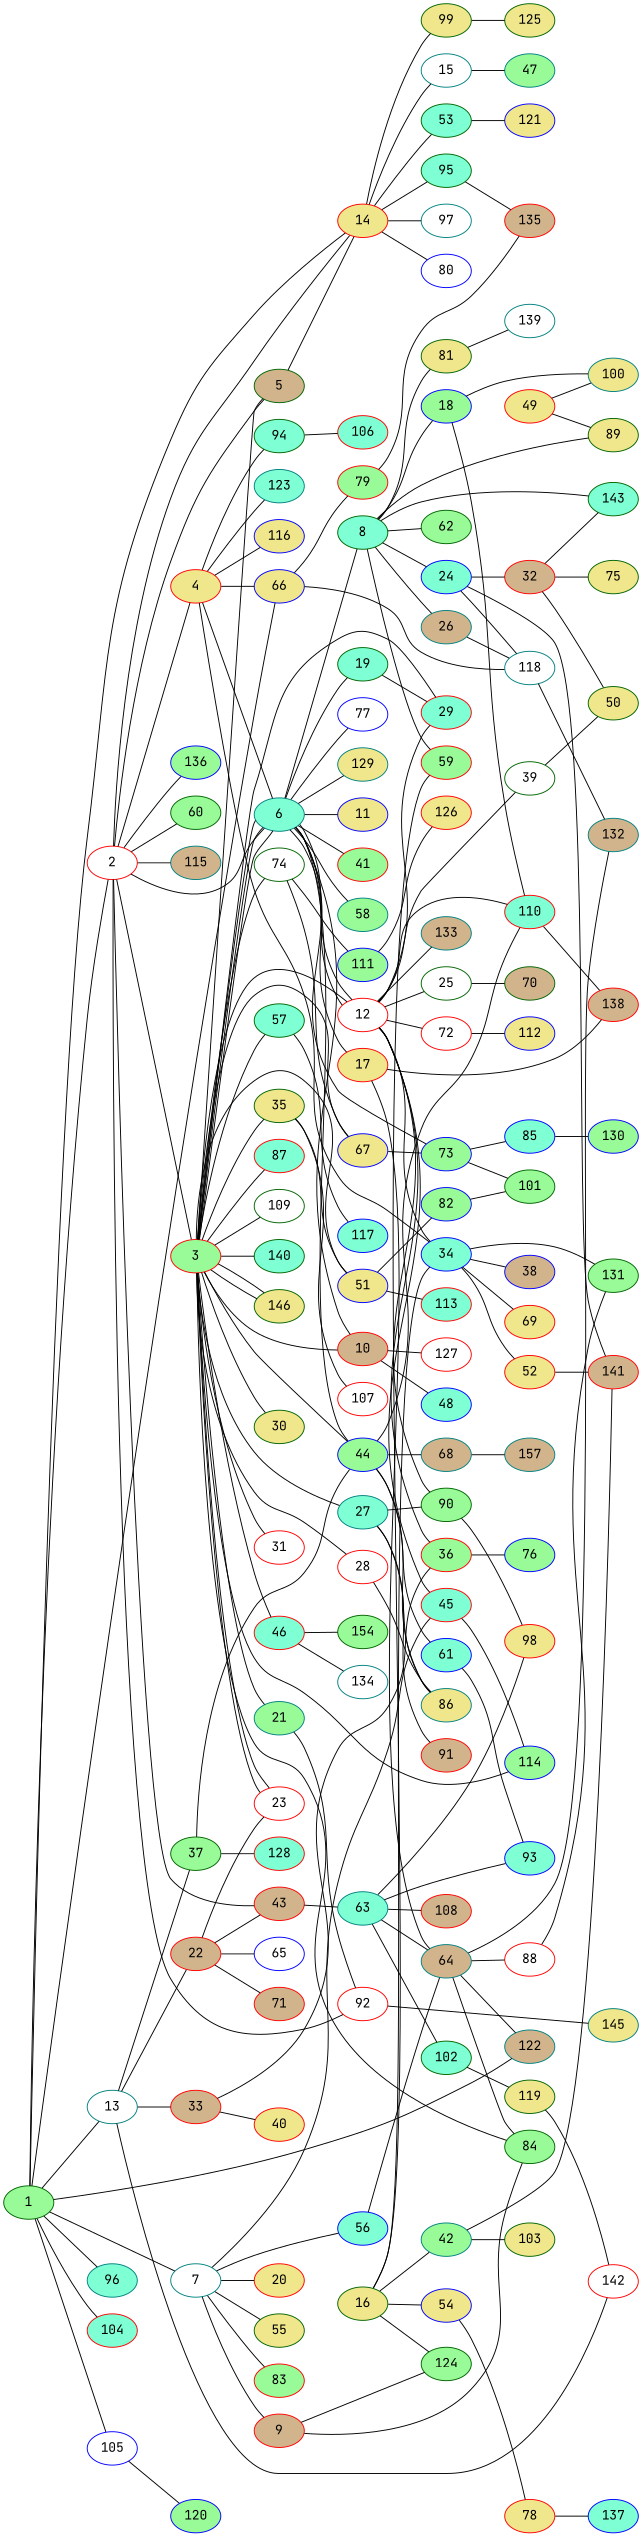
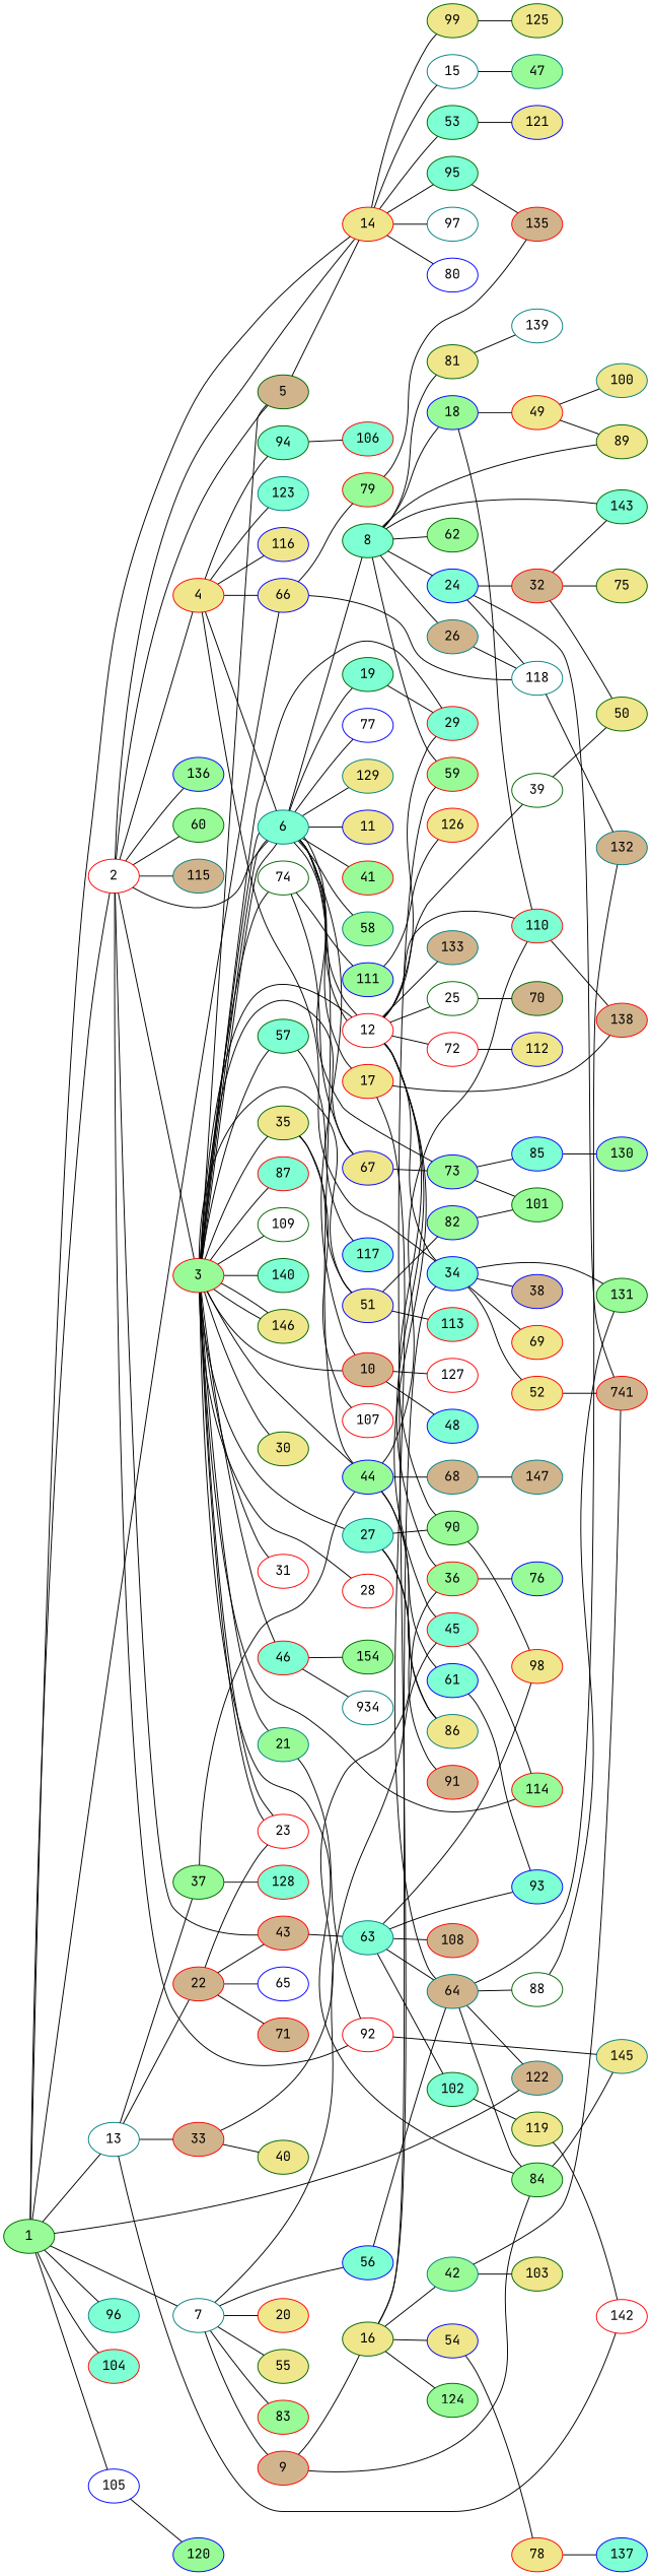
  graph {
    fontname="JetBrains Mono"
    rankdir=LR
    node [color=red fillcolor=khaki fontname="JetBrains Mono" style=filled]
    edge [fontname="JetBrains Mono"]
    1 [color=darkgreen fillcolor=palegreen]
    2 [fillcolor=white]
    7 [color=teal fillcolor=white]
    13 [color=teal fillcolor=white]
    14
    66 [color=blue]
    96 [color=teal fillcolor=aquamarine]
    104 [fillcolor=aquamarine]
    105 [color=blue fillcolor=white]
    122 [color=teal fillcolor=tan]
    3 [fillcolor=palegreen]
    4
    5 [color=darkgreen fillcolor=tan]
    6 [color=teal fillcolor=aquamarine]
    43 [fillcolor=tan]
    60 [color=darkgreen fillcolor=palegreen]
    92 [fillcolor=white]
    115 [color=teal fillcolor=tan]
    136 [color=blue fillcolor=palegreen]
    9 [fillcolor=tan]
    20
    45 [fillcolor=aquamarine]
    55 [color=darkgreen]
    56 [color=blue fillcolor=aquamarine]
    83 [fillcolor=palegreen]
    22 [fillcolor=tan]
    33 [fillcolor=tan]
    37 [color=darkgreen fillcolor=palegreen]
    142 [fillcolor=white]
    15 [color=teal fillcolor=white]
    53 [color=darkgreen fillcolor=aquamarine]
    80 [color=blue fillcolor=white]
    95 [color=darkgreen fillcolor=aquamarine]
    97 [color=teal fillcolor=white]
    99 [color=darkgreen]
    118 [color=teal fillcolor=white]
    79 [fillcolor=palegreen]
    120 [color=blue fillcolor=palegreen]
    67 [color=blue]
    10 [fillcolor=tan]
    12 [fillcolor=white]
    21 [color=teal fillcolor=palegreen]
    23 [fillcolor=white]
    27 [color=teal fillcolor=aquamarine]
    28 [fillcolor=white]
    29 [fillcolor=aquamarine]
    30 [color=darkgreen]
    31 [fillcolor=white]
    35 [color=darkgreen]
    44 [color=blue fillcolor=palegreen]
    46 [fillcolor=aquamarine]
    51 [color=blue]
    57 [color=darkgreen fillcolor=aquamarine]
    74 [color=darkgreen fillcolor=white]
    84 [color=darkgreen fillcolor=palegreen]
    87 [fillcolor=aquamarine]
    109 [color=darkgreen fillcolor=white]
-   114 [color=blue fillcolor=palegreen]
+   114 [fillcolor=palegreen]
    140 [color=darkgreen fillcolor=aquamarine]
    146 [color=darkgreen]
    34 [color=blue fillcolor=aquamarine]
    94 [color=darkgreen fillcolor=aquamarine]
    116 [color=blue]
    123 [color=teal fillcolor=aquamarine]
    8 [color=darkgreen fillcolor=aquamarine]
    11 [color=blue]
    17
    19 [color=darkgreen fillcolor=aquamarine]
    41 [fillcolor=palegreen]
    58 [color=teal fillcolor=palegreen]
    73 [color=blue fillcolor=palegreen]
    77 [color=blue fillcolor=white]
    129 [color=teal]
    63 [color=teal fillcolor=aquamarine]
    145 [color=teal]
    48 [color=blue fillcolor=aquamarine]
    127 [fillcolor=white]
    25 [color=darkgreen fillcolor=white]
    36 [fillcolor=palegreen]
    39 [color=darkgreen fillcolor=white]
    72 [fillcolor=white]
    90 [color=darkgreen fillcolor=palegreen]
    110 [fillcolor=aquamarine]
    133 [color=teal fillcolor=tan]
    86 [color=teal]
    91 [fillcolor=tan]
    107 [fillcolor=white]
    42 [color=teal fillcolor=palegreen]
-   141 [fillcolor=tan]
+   141 [fillcolor=tan label=741]
    103 [color=darkgreen]
    61 [color=blue fillcolor=aquamarine]
    68 [color=teal fillcolor=tan]
-   134 [color=teal fillcolor=white]
+   134 [color=teal fillcolor=white label=934]
    n94 [color=darkgreen fillcolor=palegreen label=154]
    82 [color=blue fillcolor=palegreen]
    113 [fillcolor=aquamarine]
    117 [color=blue fillcolor=aquamarine]
    111 [color=blue fillcolor=palegreen]
    38 [color=blue fillcolor=tan]
    52
    69
    131 [color=darkgreen fillcolor=palegreen]
    106 [fillcolor=aquamarine]
    18 [color=blue fillcolor=palegreen]
    24 [color=blue fillcolor=aquamarine]
    26 [color=teal fillcolor=tan]
    59 [fillcolor=palegreen]
    62 [color=darkgreen fillcolor=palegreen]
    81 [color=darkgreen]
    89 [color=darkgreen]
    143 [color=darkgreen fillcolor=aquamarine]
    64 [color=teal fillcolor=tan]
    138 [fillcolor=tan]
    85 [color=blue fillcolor=aquamarine]
    101 [color=darkgreen fillcolor=palegreen]
    16 [color=darkgreen]
    49
    32 [fillcolor=tan]
    139 [color=teal fillcolor=white]
    54 [color=blue]
    124 [color=darkgreen fillcolor=palegreen]
    70 [color=darkgreen fillcolor=tan]
    76 [color=blue fillcolor=palegreen]
    50 [color=darkgreen]
    112 [color=blue]
    98
    65 [color=blue fillcolor=white]
    71 [fillcolor=tan]
-   40
+   40 [color=darkgreen]
    128 [fillcolor=aquamarine]
    47 [color=teal fillcolor=palegreen]
    121 [color=blue]
    135 [fillcolor=tan]
    125 [color=darkgreen]
    78
-   88 [fillcolor=white]
+   88 [color=darkgreen fillcolor=white]
    132 [color=teal fillcolor=tan]
    100 [color=teal]
    75 [color=darkgreen]
    93 [color=blue fillcolor=aquamarine]
    102 [color=darkgreen fillcolor=aquamarine]
    108 [fillcolor=tan]
-   147 [color=teal fillcolor=tan label=157]
+   147 [color=teal fillcolor=tan]
    137 [color=blue fillcolor=aquamarine]
    119 [color=darkgreen]
    130 [color=blue fillcolor=palegreen]
    126
    1 -- 2
    1 -- 7
    1 -- 13
    1 -- 14
    1 -- 66
    1 -- 96
    1 -- 104
    1 -- 105
    1 -- 122
    2 -- 14
    2 -- 3
    2 -- 4
    2 -- 5
    2 -- 6
    2 -- 43
    2 -- 60
    2 -- 92
    2 -- 115
    2 -- 136
    7 -- 9
    7 -- 20
    7 -- 45
    7 -- 55
    7 -- 56
    7 -- 83
    13 -- 22
    13 -- 33
    13 -- 37
    13 -- 142
    14 -- 15
    14 -- 53
    14 -- 80
    14 -- 95
    14 -- 97
    14 -- 99
    66 -- 118
    66 -- 79
    105 -- 120
    3 -- 5
    3 -- 6
    3 -- 6
    3 -- 6
    3 -- 67
    3 -- 10
    3 -- 12
    3 -- 21
    3 -- 23
    3 -- 23
    3 -- 27
    3 -- 28
    3 -- 29
    3 -- 30
    3 -- 31
    3 -- 35
    3 -- 44
    3 -- 46
    3 -- 51
    3 -- 57
    3 -- 74
    3 -- 84
    3 -- 87
    3 -- 109
    3 -- 114
    3 -- 140
    3 -- 146
    3 -- 146
    4 -- 66
    4 -- 6
    4 -- 34
    4 -- 94
    4 -- 116
    4 -- 123
    5 -- 14
    6 -- 10
    6 -- 12
    6 -- 12
    6 -- 44
    6 -- 8
    6 -- 11
    6 -- 17
    6 -- 19
    6 -- 41
    6 -- 58
    6 -- 73
    6 -- 77
    6 -- 129
    43 -- 63
    92 -- 145
    9 -- 84
-   9 -- 124
+   9 -- 16
    45 -- 114
    56 -- 64
    22 -- 43
    22 -- 23
    22 -- 65
    22 -- 71
    33 -- 36
    33 -- 40
    37 -- 44
    37 -- 128
    15 -- 47
    53 -- 121
    95 -- 135
    99 -- 125
    118 -- 132
    79 -- 135
    67 -- 73
    10 -- 48
    10 -- 127
    12 -- 45
    12 -- 29
    12 -- 34
    12 -- 25
    12 -- 36
    12 -- 39
    12 -- 72
    12 -- 90
    12 -- 110
    12 -- 133
    21 -- 92
    27 -- 90
    27 -- 86
    27 -- 91
-   28 -- 86
    35 -- 51
    35 -- 107
    44 -- 110
    44 -- 86
    44 -- 61
    44 -- 68
    46 -- 134
    46 -- n94
    51 -- 82
    51 -- 113
    57 -- 117
    74 -- 67
    74 -- 111
+   84 -- 145
    34 -- 38
    34 -- 52
    34 -- 69
    34 -- 131
    94 -- 106
    8 -- 18
    8 -- 24
    8 -- 26
    8 -- 59
    8 -- 62
    8 -- 81
    8 -- 89
    8 -- 143
    17 -- 64
    17 -- 138
    19 -- 29
    73 -- 85
    73 -- 101
    63 -- 64
    63 -- 98
    63 -- 93
    63 -- 102
    63 -- 108
    25 -- 70
    36 -- 76
    39 -- 50
    72 -- 112
    90 -- 98
    110 -- 138
    42 -- 141
    42 -- 103
    61 -- 93
    68 -- 147
    82 -- 101
    111 -- 126
    52 -- 141
    18 -- 110
-   18 -- 100
+   18 -- 49
    24 -- 118
    24 -- 141
    24 -- 32
    26 -- 118
    81 -- 139
    64 -- 122
    64 -- 84
    64 -- 88
    64 -- 132
    85 -- 130
    16 -- 34
    16 -- 42
    16 -- 59
    16 -- 54
    16 -- 124
    49 -- 89
    49 -- 100
    32 -- 143
    32 -- 50
    32 -- 75
    54 -- 78
    78 -- 137
    88 -- 131
    102 -- 119
    119 -- 142
  }
